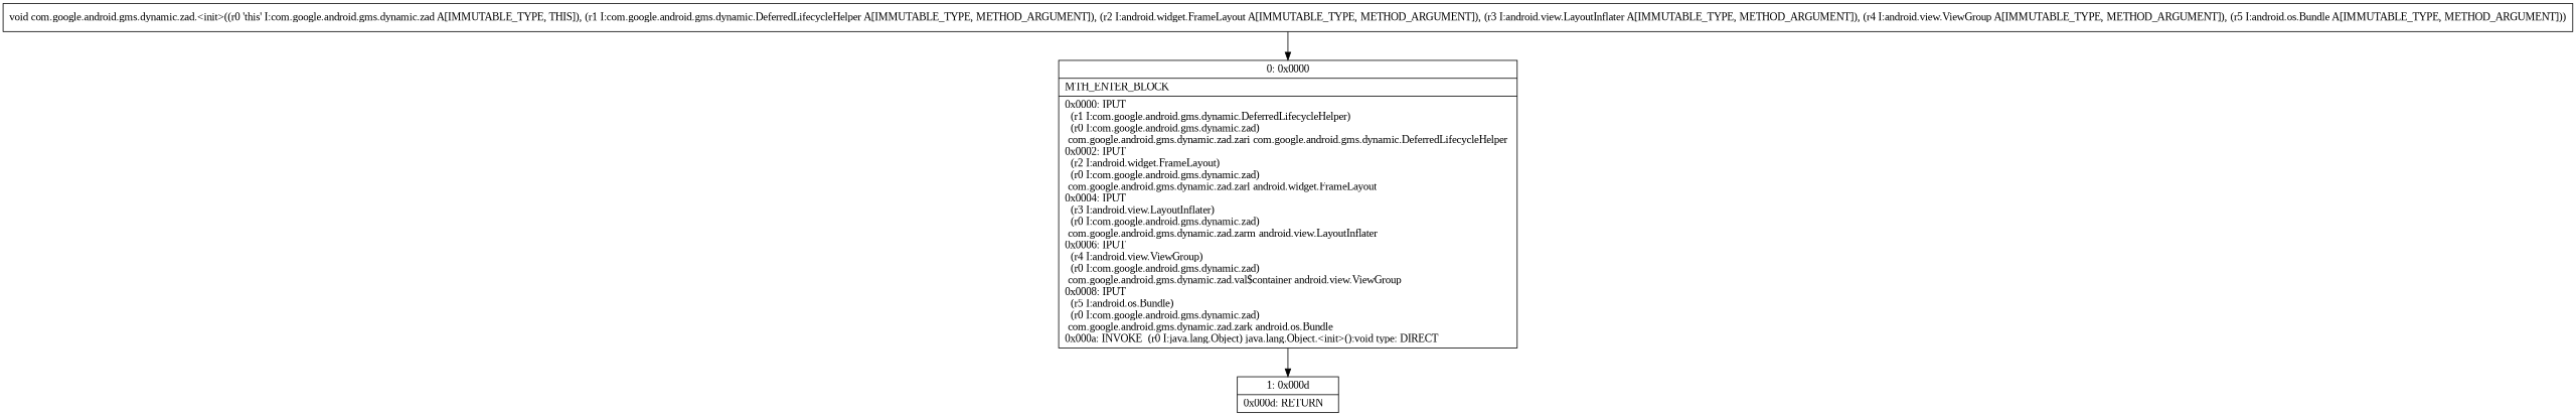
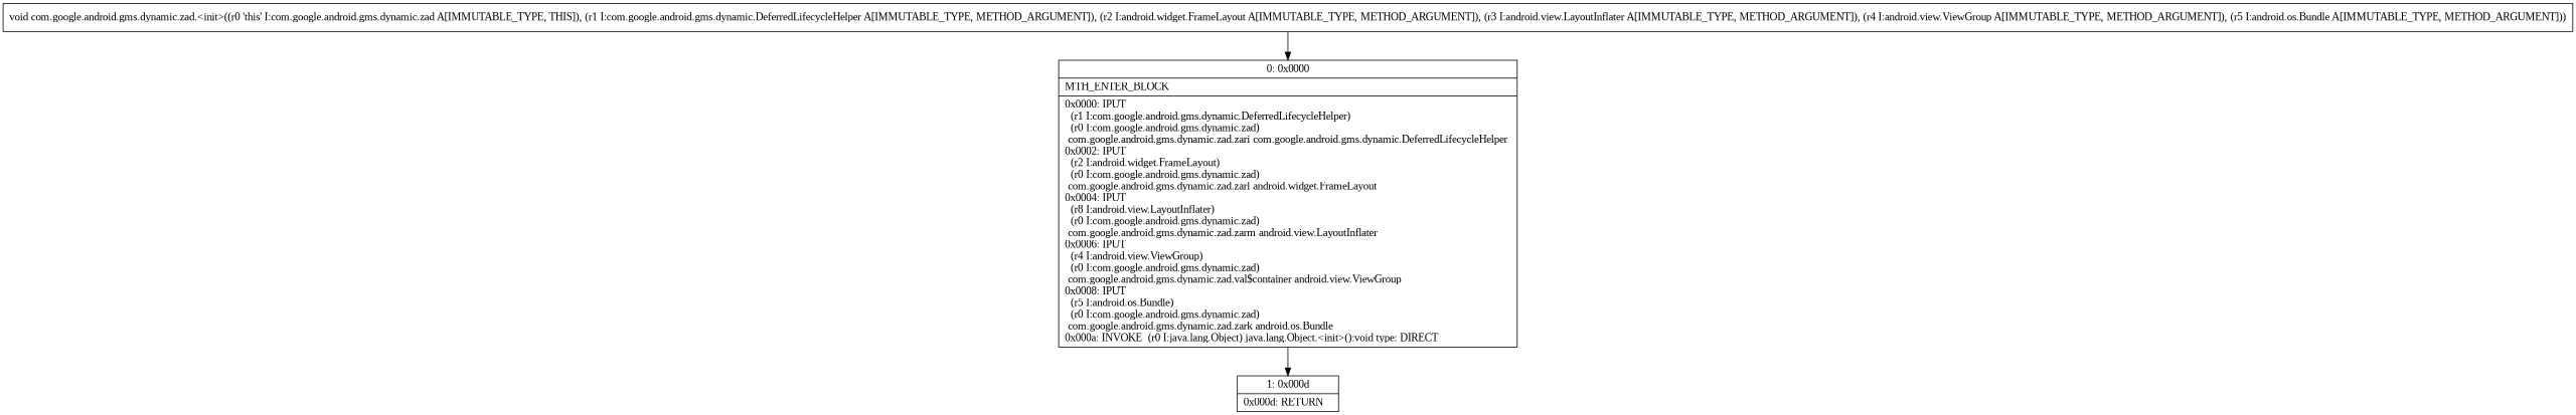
  digraph {
    fontname="Liberation Serif"
    node [shape=record fontname="Liberation Serif"]
    edge [fontname="Liberation Serif"]
-   n1 [label="{0\:\ 0x0000|MTH_ENTER_BLOCK\l|0x0000: IPUT  \l  (r1 I:com.google.android.gms.dynamic.DeferredLifecycleHelper)\l  (r0 I:com.google.android.gms.dynamic.zad)\l com.google.android.gms.dynamic.zad.zari com.google.android.gms.dynamic.DeferredLifecycleHelper \l0x0002: IPUT  \l  (r2 I:android.widget.FrameLayout)\l  (r0 I:com.google.android.gms.dynamic.zad)\l com.google.android.gms.dynamic.zad.zarl android.widget.FrameLayout \l0x0004: IPUT  \l  (r3 I:android.view.LayoutInflater)\l  (r0 I:com.google.android.gms.dynamic.zad)\l com.google.android.gms.dynamic.zad.zarm android.view.LayoutInflater \l0x0006: IPUT  \l  (r4 I:android.view.ViewGroup)\l  (r0 I:com.google.android.gms.dynamic.zad)\l com.google.android.gms.dynamic.zad.val$container android.view.ViewGroup \l0x0008: IPUT  \l  (r5 I:android.os.Bundle)\l  (r0 I:com.google.android.gms.dynamic.zad)\l com.google.android.gms.dynamic.zad.zark android.os.Bundle \l0x000a: INVOKE  (r0 I:java.lang.Object) java.lang.Object.\<init\>():void type: DIRECT \l}"]
+   n1 [label="{0\:\ 0x0000|MTH_ENTER_BLOCK\l|0x0000: IPUT  \l  (r1 I:com.google.android.gms.dynamic.DeferredLifecycleHelper)\l  (r0 I:com.google.android.gms.dynamic.zad)\l com.google.android.gms.dynamic.zad.zari com.google.android.gms.dynamic.DeferredLifecycleHelper \l0x0002: IPUT  \l  (r2 I:android.widget.FrameLayout)\l  (r0 I:com.google.android.gms.dynamic.zad)\l com.google.android.gms.dynamic.zad.zarl android.widget.FrameLayout \l0x0004: IPUT  \l  (r8 I:android.view.LayoutInflater)\l  (r0 I:com.google.android.gms.dynamic.zad)\l com.google.android.gms.dynamic.zad.zarm android.view.LayoutInflater \l0x0006: IPUT  \l  (r4 I:android.view.ViewGroup)\l  (r0 I:com.google.android.gms.dynamic.zad)\l com.google.android.gms.dynamic.zad.val$container android.view.ViewGroup \l0x0008: IPUT  \l  (r5 I:android.os.Bundle)\l  (r0 I:com.google.android.gms.dynamic.zad)\l com.google.android.gms.dynamic.zad.zark android.os.Bundle \l0x000a: INVOKE  (r0 I:java.lang.Object) java.lang.Object.\<init\>():void type: DIRECT \l}"]
    n2 [label="{1\:\ 0x000d|0x000d: RETURN   \l}"]
    n3 [label="{void com.google.android.gms.dynamic.zad.\<init\>((r0 'this' I:com.google.android.gms.dynamic.zad A[IMMUTABLE_TYPE, THIS]), (r1 I:com.google.android.gms.dynamic.DeferredLifecycleHelper A[IMMUTABLE_TYPE, METHOD_ARGUMENT]), (r2 I:android.widget.FrameLayout A[IMMUTABLE_TYPE, METHOD_ARGUMENT]), (r3 I:android.view.LayoutInflater A[IMMUTABLE_TYPE, METHOD_ARGUMENT]), (r4 I:android.view.ViewGroup A[IMMUTABLE_TYPE, METHOD_ARGUMENT]), (r5 I:android.os.Bundle A[IMMUTABLE_TYPE, METHOD_ARGUMENT])) }"]
    n1 -> n2
    n3 -> n1
  }
